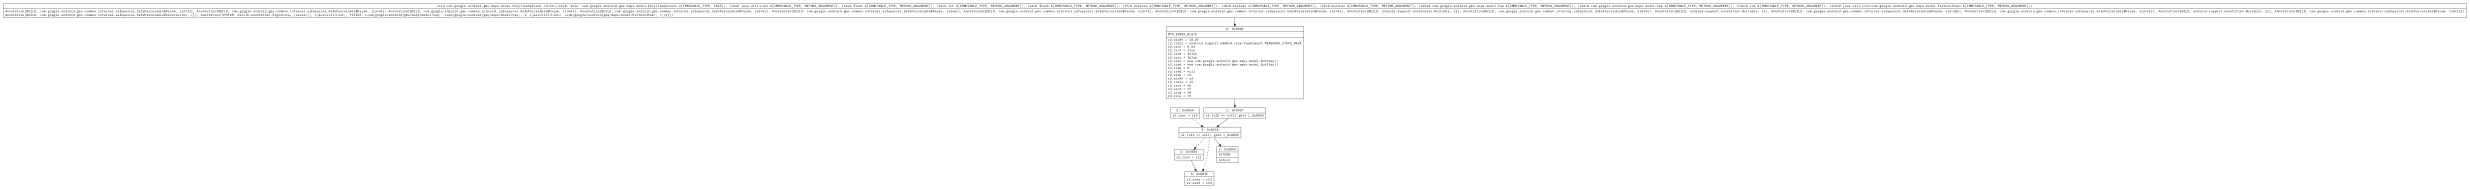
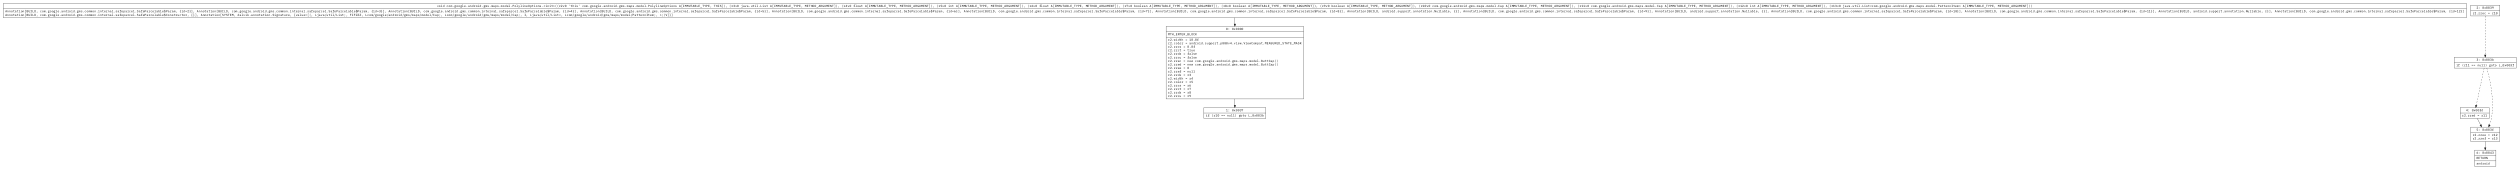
  digraph {
    fontname="IBM Plex Mono"
    node [fontname="IBM Plex Mono" shape=record]
    edge [fontname="IBM Plex Mono"]
    n1 [label="{0\:\ 0x0000|MTH_ENTER_BLOCK\l|r2.width = 10.0f\lr2.color = android.support.p000v4.view.ViewCompat.MEASURED_STATE_MASK\lr2.zzcs = 0.0f\lr2.zzct = true\lr2.zzdz = false\lr2.zzcu = false\lr2.zzec = new com.google.android.gms.maps.model.ButtCap()\lr2.zzed = new com.google.android.gms.maps.model.ButtCap()\lr2.zzee = 0\lr2.zzef = null\lr2.zzdx = r3\lr2.width = r4\lr2.color = r5\lr2.zzcs = r6\lr2.zzct = r7\lr2.zzdz = r8\lr2.zzcu = r9\l}"]
    n2 [label="{1\:\ 0x0037|if (r10 == null) goto L_0x003b\l}"]
    n3 [label="{3\:\ 0x003b|if (r11 == null) goto L_0x003f\l}"]
    n4 [label="{2\:\ 0x0039|r2.zzec = r10\l}"]
    n5 [label="{4\:\ 0x003d|r2.zzed = r11\l}"]
    n6 [label="{5\:\ 0x003f|r2.zzee = r12\lr2.zzef = r13\l}"]
-   n7 [label="{6\:\ 0x0043|RETURN\l|return\l}"]
+   n7 [label="{6\:\ 0x0043|RETURN\l|android\l}"]
    n8 [label="{void com.google.android.gms.maps.model.PolylineOptions.\<init\>((r2v0 'this' com.google.android.gms.maps.model.PolylineOptions A[IMMUTABLE_TYPE, THIS]), (r3v0 java.util.List A[IMMUTABLE_TYPE, METHOD_ARGUMENT]), (r4v0 float A[IMMUTABLE_TYPE, METHOD_ARGUMENT]), (r5v0 int A[IMMUTABLE_TYPE, METHOD_ARGUMENT]), (r6v0 float A[IMMUTABLE_TYPE, METHOD_ARGUMENT]), (r7v0 boolean A[IMMUTABLE_TYPE, METHOD_ARGUMENT]), (r8v0 boolean A[IMMUTABLE_TYPE, METHOD_ARGUMENT]), (r9v0 boolean A[IMMUTABLE_TYPE, METHOD_ARGUMENT]), (r10v0 com.google.android.gms.maps.model.Cap A[IMMUTABLE_TYPE, METHOD_ARGUMENT]), (r11v0 com.google.android.gms.maps.model.Cap A[IMMUTABLE_TYPE, METHOD_ARGUMENT]), (r12v0 int A[IMMUTABLE_TYPE, METHOD_ARGUMENT]), (r13v0 java.util.List\<com.google.android.gms.maps.model.PatternItem\> A[IMMUTABLE_TYPE, METHOD_ARGUMENT]))  | Annotation[BUILD, com.google.android.gms.common.internal.safeparcel.SafeParcelable$Param, \{id=2\}], Annotation[BUILD, com.google.android.gms.common.internal.safeparcel.SafeParcelable$Param, \{id=3\}], Annotation[BUILD, com.google.android.gms.common.internal.safeparcel.SafeParcelable$Param, \{id=4\}], Annotation[BUILD, com.google.android.gms.common.internal.safeparcel.SafeParcelable$Param, \{id=5\}], Annotation[BUILD, com.google.android.gms.common.internal.safeparcel.SafeParcelable$Param, \{id=6\}], Annotation[BUILD, com.google.android.gms.common.internal.safeparcel.SafeParcelable$Param, \{id=7\}], Annotation[BUILD, com.google.android.gms.common.internal.safeparcel.SafeParcelable$Param, \{id=8\}], Annotation[BUILD, android.support.annotation.Nullable, \{\}], Annotation[BUILD, com.google.android.gms.common.internal.safeparcel.SafeParcelable$Param, \{id=9\}], Annotation[BUILD, android.support.annotation.Nullable, \{\}], Annotation[BUILD, com.google.android.gms.common.internal.safeparcel.SafeParcelable$Param, \{id=10\}], Annotation[BUILD, com.google.android.gms.common.internal.safeparcel.SafeParcelable$Param, \{id=11\}], Annotation[BUILD, android.support.annotation.Nullable, \{\}], Annotation[BUILD, com.google.android.gms.common.internal.safeparcel.SafeParcelable$Param, \{id=12\}]\lAnnotation[BUILD, com.google.android.gms.common.internal.safeparcel.SafeParcelable$Constructor, \{\}], Annotation[SYSTEM, dalvik.annotation.Signature, \{value=[(, Ljava\/util\/List;, FIFZZZ, Lcom\/google\/android\/gms\/maps\/model\/Cap;, Lcom\/google\/android\/gms\/maps\/model\/Cap;, I, Ljava\/util\/List\<, Lcom\/google\/android\/gms\/maps\/model\/PatternItem;, \>;)V]\}]\l}"]
    n1 -> n2
-   n2 -> n3
    n3 -> n5 [style=dashed]
    n3 -> n6 [style=dashed]
    n4 -> n3 [style=dashed]
    n5 -> n6
-   n3 -> n7
+   n6 -> n7
    n8 -> n1
  }
